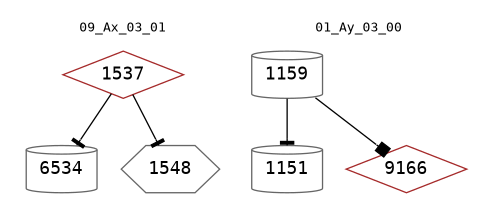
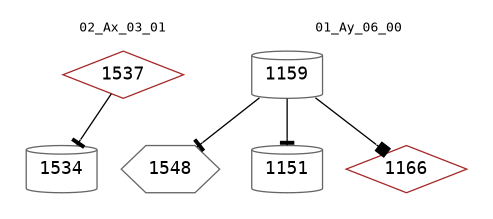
  digraph {
    fontname="DejaVu Sans Mono"
    node [color=gray40 fontname="DejaVu Sans Mono" shape=cylinder]
    edge [arrowhead=tee color=black fontname="DejaVu Sans Mono"]
    n1 [color=brown label=1537 shape=diamond]
-   n2 [label=6534]
+   n2 [label=1534]
    n3 [label=1548 shape=hexagon]
    n4 [label=1159]
    n5 [label=1151]
-   n6 [color=brown label=9166 shape=diamond]
+   n6 [color=brown label=1166 shape=diamond]
    subgraph cluster_1 {
      color=white
      fontsize=10
-     label="09_Ax_03_01"
+     label="02_Ax_03_01"
      n1
      n2
      n3
    }
    subgraph cluster_2 {
      color=white
      fontsize=10
-     label="01_Ay_03_00"
+     label="01_Ay_06_00"
      n4
      n5
      n6
    }
    n1 -> n2
-   n1 -> n3
+   n4 -> n3
    n4 -> n5
    n4 -> n6 [arrowhead=box]
  }
